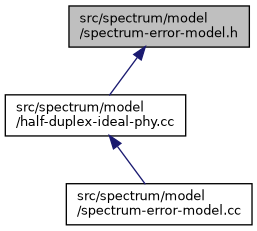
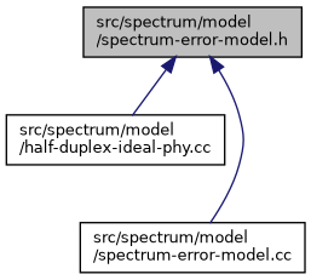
  digraph {
    node [color=black fillcolor=white fontname=Helvetica fontsize=10 shape=record style=filled]
    edge [color=midnightblue dir=back fontname=Helvetica fontsize=10 labelfontname=Helvetica labelfontsize=10 style=solid]
    n1 [fillcolor=grey75 fontcolor=black height=0.2 label="src/spectrum/model\l/spectrum-error-model.h" width=0.4]
    n2 [height=0.2 label="src/spectrum/model\l/half-duplex-ideal-phy.cc" width=0.4]
    n3 [height=0.2 label="src/spectrum/model\l/spectrum-error-model.cc" width=0.4]
    n1 -> n2
-   n2 -> n3
+   n1 -> n3
  }
